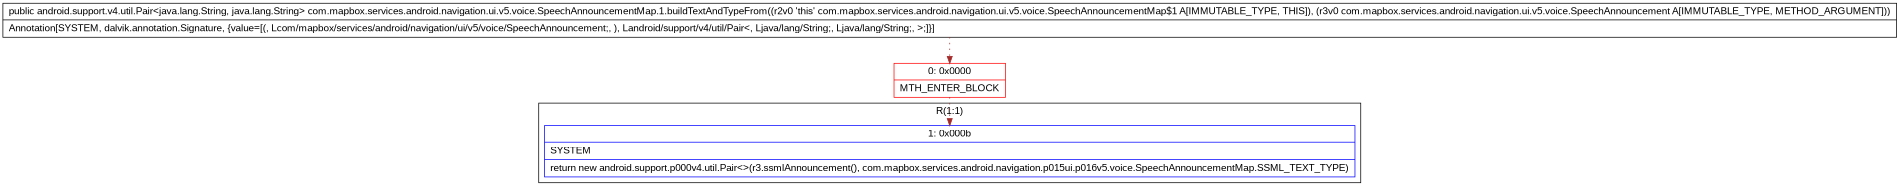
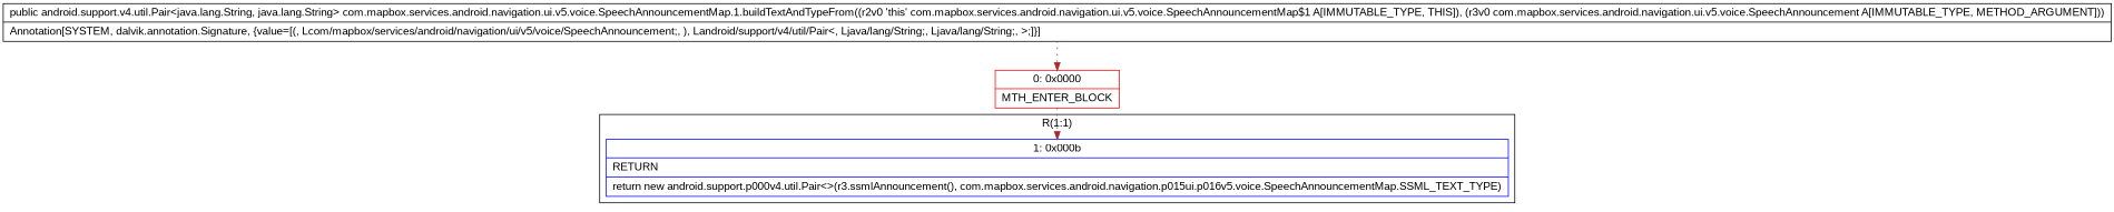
  digraph {
    fontname="Liberation Sans"
    node [shape=record fontname="Liberation Sans"]
    edge [color=brown style=dotted fontname="Liberation Sans"]
-   n1 [color=blue label="{1\:\ 0x000b|SYSTEM\l|return new android.support.p000v4.util.Pair\<\>(r3.ssmlAnnouncement(), com.mapbox.services.android.navigation.p015ui.p016v5.voice.SpeechAnnouncementMap.SSML_TEXT_TYPE)\l}"]
+   n1 [color=blue label="{1\:\ 0x000b|RETURN\l|return new android.support.p000v4.util.Pair\<\>(r3.ssmlAnnouncement(), com.mapbox.services.android.navigation.p015ui.p016v5.voice.SpeechAnnouncementMap.SSML_TEXT_TYPE)\l}"]
    n2 [color=red label="{0\:\ 0x0000|MTH_ENTER_BLOCK\l}"]
    n3 [label="{public android.support.v4.util.Pair\<java.lang.String, java.lang.String\> com.mapbox.services.android.navigation.ui.v5.voice.SpeechAnnouncementMap.1.buildTextAndTypeFrom((r2v0 'this' com.mapbox.services.android.navigation.ui.v5.voice.SpeechAnnouncementMap$1 A[IMMUTABLE_TYPE, THIS]), (r3v0 com.mapbox.services.android.navigation.ui.v5.voice.SpeechAnnouncement A[IMMUTABLE_TYPE, METHOD_ARGUMENT]))  | Annotation[SYSTEM, dalvik.annotation.Signature, \{value=[(, Lcom\/mapbox\/services\/android\/navigation\/ui\/v5\/voice\/SpeechAnnouncement;, ), Landroid\/support\/v4\/util\/Pair\<, Ljava\/lang\/String;, Ljava\/lang\/String;, \>;]\}]\l}"]
    subgraph cluster_1 {
      label="R(1:1)"
      n1
    }
    n2 -> n1
    n3 -> n2
  }
